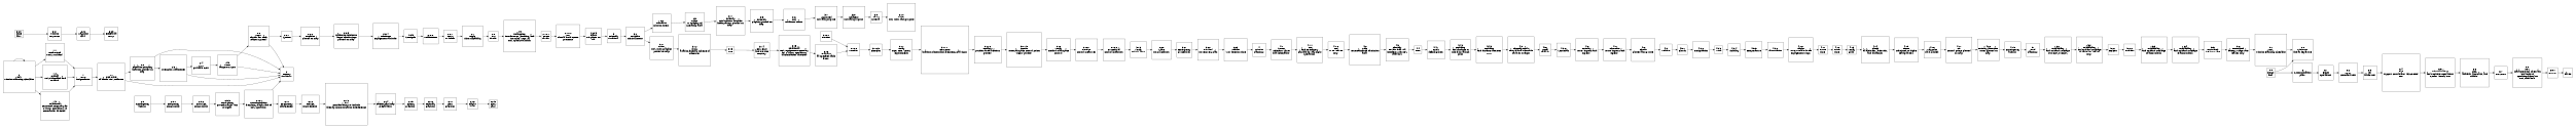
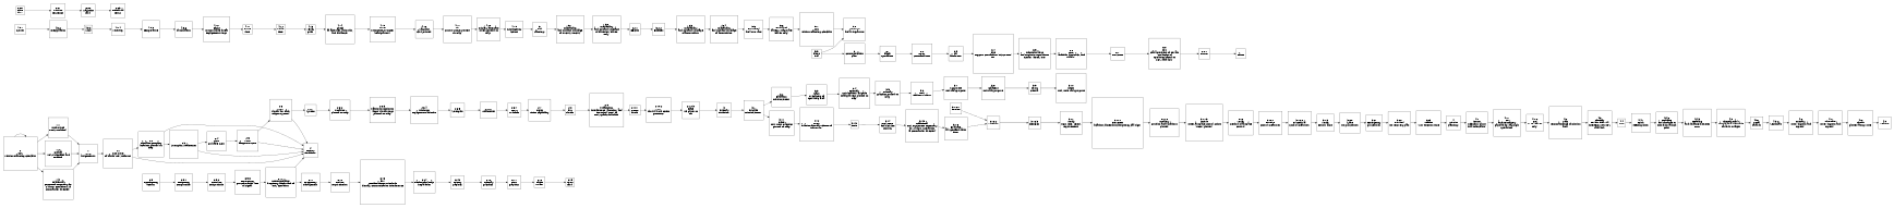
  digraph {
    rankdir=LR
    node [shape=square]
    n1 [label="0\nUAS\nMission Planning Checklist\n"]
    n2 [label="1.1\nAuthorized\nMOSs on-hand "]
    n3 [label="1.2\nCritical\nMOSs identified and\non-hand "]
    n4 [label="1.3\nAdditional\npersonnel necessary for\n24-hour operations (if\ncommander directed) "]
    n5 [label="1\nDuty\nassignments: "]
    n6 [label="2.1\nUnit/order\nof battle (OB)/uniforms\n"]
    n7 [label="2\nEnemy\nsituation: "]
    n8 [label="2.2\nBattalion/company\nlocations plotted on\nmap "]
    n9 [label="2.3\nStrengths/weaknesses\n"]
    n10 [label="2.4\nMost\nprobable COA "]
    n11 [label="2.5\nMost\ndangerous COA "]
    n12 [label="2.6\nADA\nthreat (for each\nweapon system) "]
    n13 [label="2.6.1\nSystem\n"]
    n14 [label="2.6.2\nLocation\nplotted on map\n"]
    n15 [label="2.6.3\nMaximum/minimum\nrange (threat rings\nplotted on map)\n"]
    n16 [label="2.6.4\nMinimum\nengagement altitude "]
    n17 [label="2.6.5\nStrengths\n"]
    n18 [label="2.6.6\nWeaknesses\n"]
    n19 [label="2.6.7\nHow\nto defeat "]
    n20 [label="2.7\nNight\nvision capability "]
    n21 [label="2.8\nEW\nthreat "]
    n22 [label="2.9\nMeaconing,\ninterference, jamming, and\nintrusion (MIJI) of\nUAS uplink/downlink "]
    n23 [label="2.10.1\nCBRN\nthreat "]
    n24 [label="2.10.2\nUA\nshould avoid CBRN\npresence "]
    n25 [label="2.10.3\nPlace\nM9 paper on\nUA "]
    n26 [label="3\nFriendly\nsituation: "]
    n27 [label="3.1\nBrigade\nmission/intent "]
    n28 [label="3.2\nBattalion\nmission/intent "]
    n29 [label="3.11\nOther\nUAS units graphics\nposted on map\n"]
    n30 [label="3.3\nMaps\nor imagery of\noperating area "]
    n31 [label="3.12\nArmy\naviation/friendly scheme of\nmaneuver "]
    n32 [label="3.4\nFriendly\nunit location (brigade\nheadquarters plotted on\nmap) "]
    n33 [label="3.5\nFriendly\ngraphics posted on\nmap "]
    n34 [label="3.6\nUAS\nreadiness status "]
    n35 [label="3.7\nSupported\nunit task/purpose "]
    n36 [label="3.8\nAdjacent\nunit task/purpose "]
    n37 [label="3.9\nAbort\ncriteria "]
    n38 [label="3.10\nOther\nUAS units task/purpose\n"]
    n39 [label="3.13\nROE\n"]
    n40 [label="3.14\nGCS/GCU\nand L/R site\nsecurity "]
    n41 [label="3.15\nAdditional\nUAS equipment necessary\nfor 24-hour operations\n(if commander directed)\n"]
    n42 [label="3.16\nEvaluate\nall specified tasks\nfrom: "]
    n43 [label="3.16.2\nWARNOs\n"]
    n44 [label="3.16.1\nOPORD\n"]
    n45 [label="3.16.3\nFRAGOs\n"]
    n46 [label="3.17\nVerify\nACO, ATO, SPINS\nrequirements "]
    n47 [label="3.17.1\nROZ/ROA\nlocations/dimensions/frequency/call signs "]
    n48 [label="3.17.2\nArtillery\nposition area locations\nplotted "]
    n49 [label="3.17.3\nActive\nroutes/airspace control points\n(ACPs) plotted "]
    n50 [label="3.18\nVerify\nmethod of airspace\ncontrol "]
    n51 [label="3.18.1\nPositive\ncontrol measures "]
    n52 [label="3.18.2\nProcedural\ncontrol measures "]
    n53 [label="3.19\nVerify\nH-hour time "]
    n54 [label="3.20.\nSpare\nUA procedures "]
    n55 [label="3.21\nEmergency\nprocedures "]
    n56 [label="3.22\nDowned\nUA recovery plan\n"]
    n57 [label="3.23\nWeather\n(WX) decision time\n"]
    n58 [label="4\nMission\nplanning: "]
    n59 [label="4.1\nSensor\nselection (if not\ndual selectable) "]
    n60 [label="4.1.1\nEO\nand IR imagery\npayload for day/night\noperations "]
    n61 [label="4.1.2\nEO\nor IR (Raven\nonly) "]
    n62 [label="4.2\nMap\nreconnaissance of mission\narea "]
    n63 [label="4.3\nIdentify\nterrain that will\ninterfere with LOS\ndata link "]
    n64 [label="4.4\nNAIs\n"]
    n65 [label="4.4.1\nGrids\ndefining NAIs "]
    n66 [label="4.4.2\nHeading\nand distance to\nNAI from launch\npoint "]
    n67 [label="4.4.3\nHeading\nand distance between\nNAIs "]
    n68 [label="4.5\nIdentify/mark\nnatural and manmade\nhazards to flight\n"]
    n69 [label="4.5.1\nLocal\nhazards "]
    n70 [label="4.5.2\nSectionals\n"]
    n71 [label="4.6\nPrimary\nroute (ingress and\negress) "]
    n72 [label="4.7\nAlternate\nroute (ingress and\negress) "]
    n73 [label="4.8\nThreat\nplotted along route\n"]
    n74 [label="4.9\nWeather\n"]
    n75 [label="4.9.1\nClouds\n"]
    n76 [label="4.9.2\nPrecipitation\n"]
    n77 [label="4.9.3\nWind\n"]
    n78 [label="4.9.4\nVisibility\n"]
    n79 [label="4.9.5\nTemperature\n"]
    n80 [label="4.9.6\nIllumination\n"]
    n81 [label="4.10.\nFlight\nroute outside threat\nengagement rings "]
    n82 [label="4.11\nRoute\ntime "]
    n83 [label="4.12\nLoiter\ntime "]
    n84 [label="4.13\nVerify\ngrids "]
    n85 [label="4.14\nCheck\nall altitudes, azimuths,\nand distances "]
    n86 [label="4.15\nTimes\nsubmitted to higher\nheadquarters "]
    n87 [label="4.16\nWaypoint\ncard printed "]
    n88 [label="4.17\nAir\ncontrol points plotted\non map "]
    n89 [label="4.18\nPrimary/alternate\nroutes plotted on\nmap "]
    n90 [label="4.19\nContingency\nactions "]
    n91 [label="5\nFuel\nplanning: "]
    n92 [label="5.1\nAvailability\nand on-hand stockage\nof AVGAS/MOGAS "]
    n93 [label="5.2\nAvailability\nand on-hand stockage\nof batteries (Raven\nonly) "]
    n94 [label="5.2.1\nBB-390\n"]
    n95 [label="5.2.2\nBA-5590\n"]
    n96 [label="5.3\nAvailability\nand on-hand stockage\nof ammunition "]
    n97 [label="5.4\nAvailability\nand on-hand stockage\nof ammunition "]
    n98 [label="5.5\nEstimated\nfuel burn rate\n"]
    n99 [label="5.6\nEstimated\nbattery usage rate\n(Raven only) "]
    n100 [label="5.7\nUAS\nMission Planning Checklist\n"]
    n101 [label="5.8\nMinimum\nfuel at departure\n"]
    n102 [label="5.9\nBingo\nfuel "]
    n103 [label="6\nCommunication\nplan: "]
    n104 [label="6.1\nFlight\noperations "]
    n105 [label="6.2\nTOCs,\ncommand nets "]
    n106 [label="6.3\nAir\nbattle net "]
    n107 [label="6.4\nFire\nsupport coordinator (FSCOORD)\nnet "]
    n108 [label="6.5\nAdministrative\nand Logistics Operations\nCenter (ALOC) net\n"]
    n109 [label="6.6\nATC\n(airfields, approach, and\nothers) "]
    n110 [label="6.7\nROZ/ROA\n"]
    n111 [label="6.8\nLOS\ncharacteristics of terrain\n(UA limits of\noperation based on\nLOS data link)\n"]
    n112 [label="6.8.1\nHunter\n "]
    n113 [label="\nRaven\n"]
    n114 [label="6.9\nContingency\nactions "]
    n115 [label="6.9.1\nFrequency\ncompromise "]
    n116 [label="6.9.2\nCOMSEC\ncompromise "]
    n117 [label="6.9.3\nEmergency\nprocedures for loss\nof signal "]
    n118 [label="6.10.\nCommunication\nfrequency bandwidth of\nUAS operation "]
    n119 [label="6.11\nFrequency\nmanagement "]
    n120 [label="6.12\nOPSEC\nrequirements "]
    n121 [label="6.13\nEW\nconsiderations to include\nfriendly communication interference\n"]
    n122 [label="6.14\nPacket/card/map\npreparation "]
    n123 [label="6.15\nEnemy\ngraphics "]
    n124 [label="6.16\nFriendly\ngraphics "]
    n125 [label="6.17\nROZ\ngraphics "]
    n126 [label="6.18\nFlight\nroutes "]
    n127 [label="6.19\nCrew\ncard "]
    n128 [label="6.20.\nTime\nflow "]
    n129 [label="6.21\nMission\nsequence "]
    n130 [label="6.22\nWaypoint\ncard "]
    n131 [label="6.23\nRehearsal\nsetup "]
    n1 -> n1
    n1 -> n2
    n1 -> n3
    n1 -> n4
    n2 -> n5
    n3 -> n5
    n4 -> n5
    n5 -> n6
    n6 -> n7
    n6 -> n8
    n8 -> n7
    n8 -> n9
    n9 -> n7
    n9 -> n10
    n10 -> n11
    n11 -> n7
    n11 -> n12
    n12 -> n7
    n12 -> n13
    n13 -> n14
    n14 -> n15
    n15 -> n16
    n16 -> n17
    n17 -> n18
    n18 -> n19
    n19 -> n20
    n20 -> n21
    n21 -> n22
    n22 -> n23
    n23 -> n24
    n24 -> n25
    n25 -> n26
    n26 -> n27
    n27 -> n28
    n27 -> n29
    n28 -> n30
    n29 -> n31
    n30 -> n32
    n31 -> n39
    n32 -> n33
    n33 -> n34
    n34 -> n35
    n35 -> n36
    n36 -> n37
    n37 -> n38
    n39 -> n40
    n40 -> n41
    n41 -> n42
    n42 -> n43
    n43 -> n45
    n44 -> n43
    n45 -> n46
    n46 -> n47
    n47 -> n48
    n48 -> n49
    n49 -> n50
    n50 -> n51
    n51 -> n52
    n52 -> n53
    n53 -> n54
    n54 -> n55
    n55 -> n56
    n56 -> n57
    n57 -> n58
    n58 -> n59
    n59 -> n60
    n60 -> n61
    n61 -> n62
    n62 -> n63
    n63 -> n64
    n64 -> n65
    n65 -> n66
    n66 -> n67
    n67 -> n68
    n68 -> n69
    n69 -> n70
    n70 -> n71
    n71 -> n72
    n72 -> n73
    n73 -> n74
-   n74 -> n75
    n75 -> n76
    n76 -> n77
    n77 -> n78
    n78 -> n79
    n79 -> n80
    n80 -> n81
    n81 -> n82
    n82 -> n83
    n83 -> n84
    n84 -> n85
    n85 -> n86
    n86 -> n87
    n87 -> n88
    n88 -> n89
    n89 -> n90
    n90 -> n91
    n91 -> n92
    n92 -> n93
    n93 -> n94
    n94 -> n95
    n95 -> n96
    n96 -> n97
    n97 -> n98
    n98 -> n99
    n99 -> n100
    n100 -> n101
    n102 -> n101
    n102 -> n103
    n103 -> n104
    n104 -> n105
    n105 -> n106
    n106 -> n107
    n107 -> n108
    n108 -> n109
    n109 -> n110
    n110 -> n111
    n111 -> n112
    n112 -> n113
    n114 -> n115
    n115 -> n116
    n116 -> n117
    n117 -> n118
    n118 -> n7
    n118 -> n119
    n119 -> n120
    n120 -> n121
    n121 -> n122
    n122 -> n123
    n123 -> n124
    n124 -> n125
    n125 -> n126
    n126 -> n127
    n128 -> n129
    n129 -> n130
    n130 -> n131
  }
